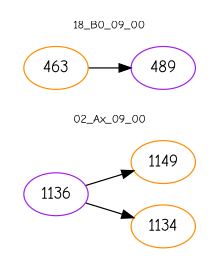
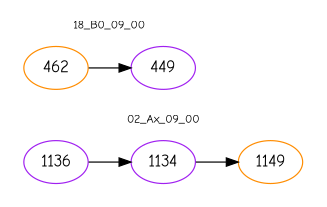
  digraph {
    fontname="Comic Neue"
    rankdir=LR
    node [color=purple fontname="Comic Neue"]
    edge [color=black fontname="Comic Neue"]
    n1 [label=1136]
-   n2 [color=darkorange label=1134]
+   n2 [label=1134]
    n3 [color=darkorange label=1149]
-   n4 [color=darkorange label=463]
-   n5 [label=489]
+   n4 [color=darkorange label=462]
+   n5 [label=449]
    subgraph cluster_1 {
      color=white
      fontsize=10
      label="02_Ax_09_00"
      n1
      n2
      n3
    }
    subgraph cluster_2 {
      color=white
      fontsize=10
      label="18_B0_09_00"
      n4
      n5
    }
    n1 -> n2
-   n1 -> n3
+   n2 -> n3
    n4 -> n5
  }
